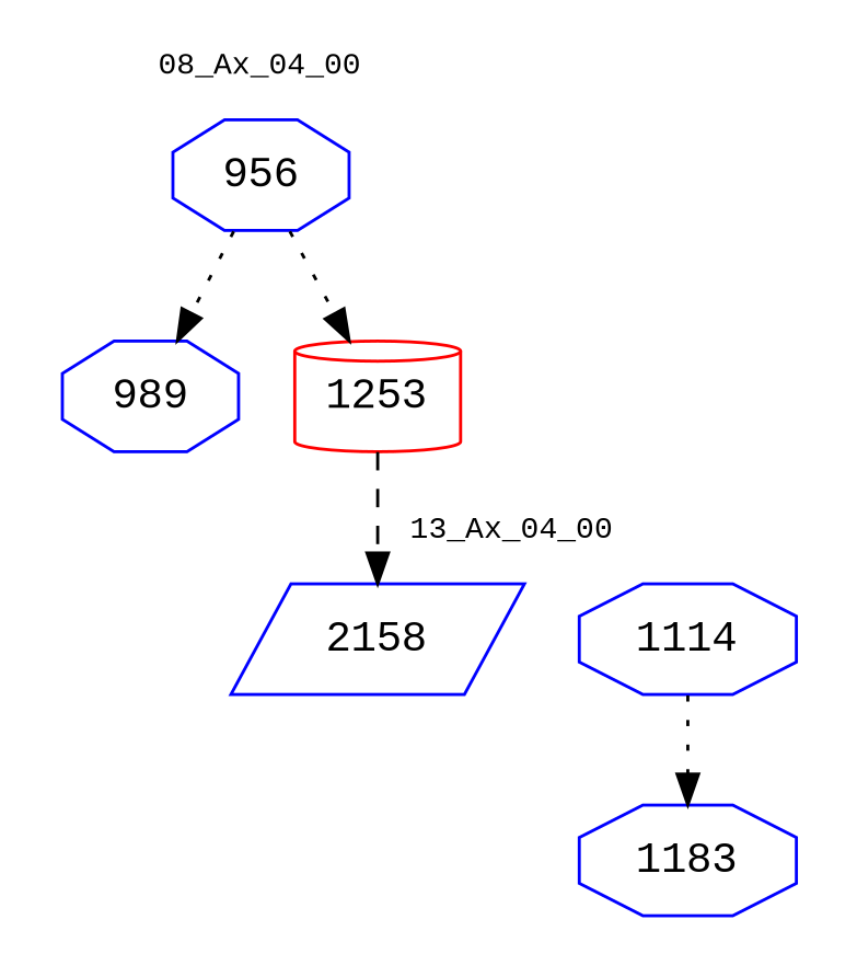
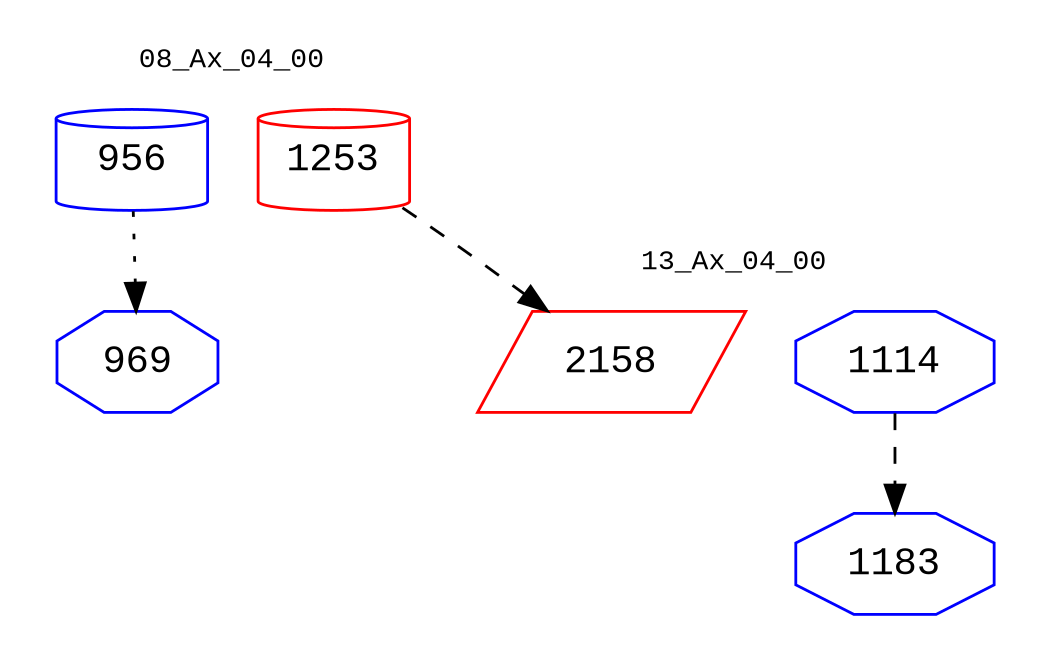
  digraph {
    fontname="Liberation Mono"
    node [color=blue fontname="Liberation Mono" shape=octagon]
    edge [color=black fontname="Liberation Mono" style=dotted]
-   n1 [label=956]
-   n2 [label=989]
+   n1 [label=956 shape=cylinder]
+   n2 [label=969]
    n3 [color=red label=1253 shape=cylinder]
    n4 [label=1114]
    n5 [label=1183]
-   n6 [label=2158 shape=parallelogram]
+   n6 [color=red label=2158 shape=parallelogram]
    subgraph cluster_1 {
      color=white
      fontsize=10
      label="08_Ax_04_00"
      n1
      n2
      n3
    }
    subgraph cluster_2 {
      color=white
      fontsize=10
      label="13_Ax_04_00"
      n4
      n5
      n6
    }
    n1 -> n2
-   n1 -> n3
    n3 -> n6 [style=dashed]
-   n4 -> n5
+   n4 -> n5 [style=dashed]
  }
